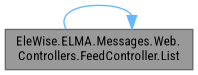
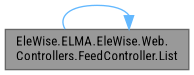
  digraph {
    rankdir=LR
    fontname="Roboto Condensed"
-   n1 [color=gray40 fillcolor=grey60 fontcolor=black fontname="Roboto Condensed" fontsize=10 height=0.2 label="EleWise.ELMA.Messages.Web.\lControllers.FeedController.List" shape=box style=filled width=0.4]
+   n1 [color=gray40 fillcolor=grey60 fontcolor=black fontname="Roboto Condensed" fontsize=10 height=0.2 label="EleWise.ELMA.EleWise.Web.\lControllers.FeedController.List" shape=box style=filled width=0.4]
    n1 -> n1 [color=steelblue1 fontname="Roboto Condensed" fontsize=10 labelfontname=Helvetica labelfontsize=10 style=solid]
  }
